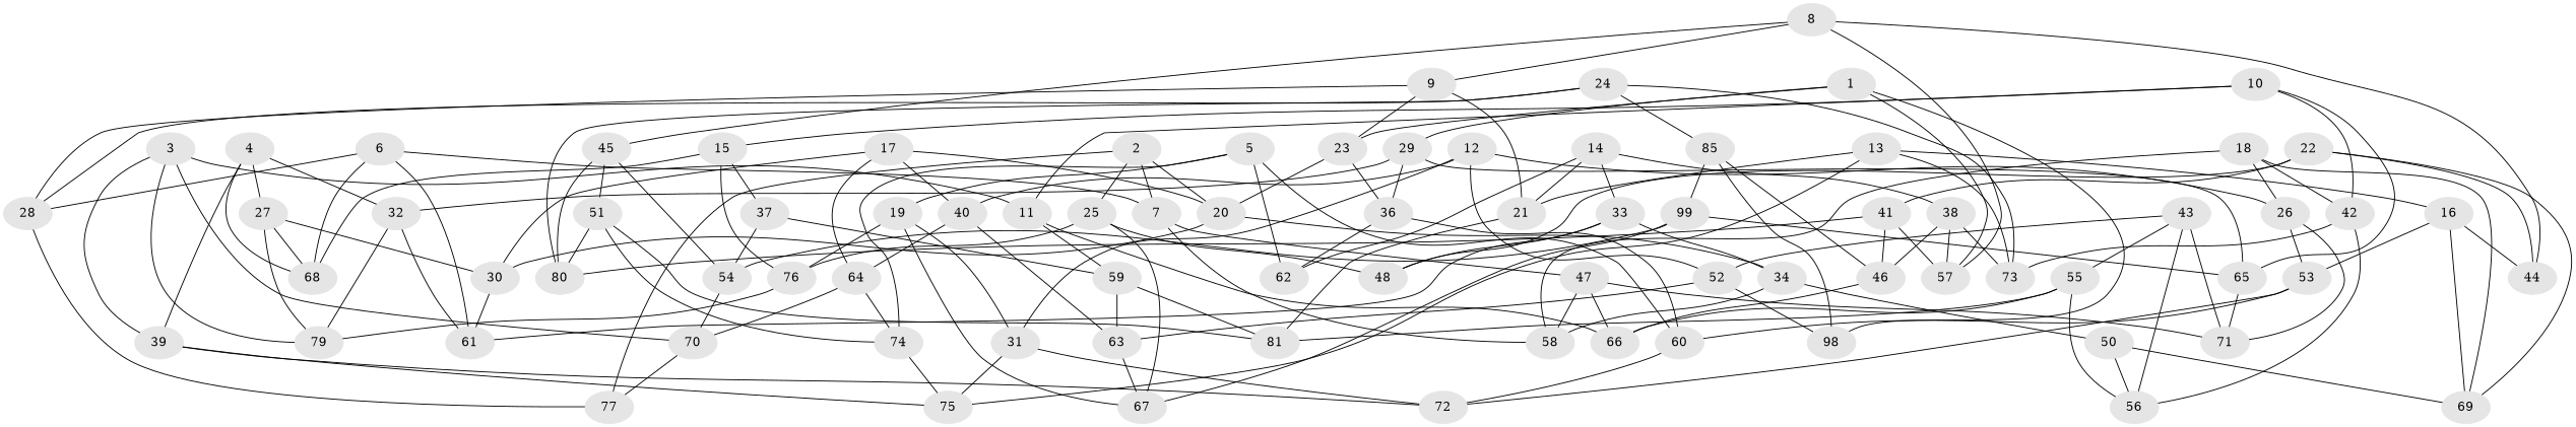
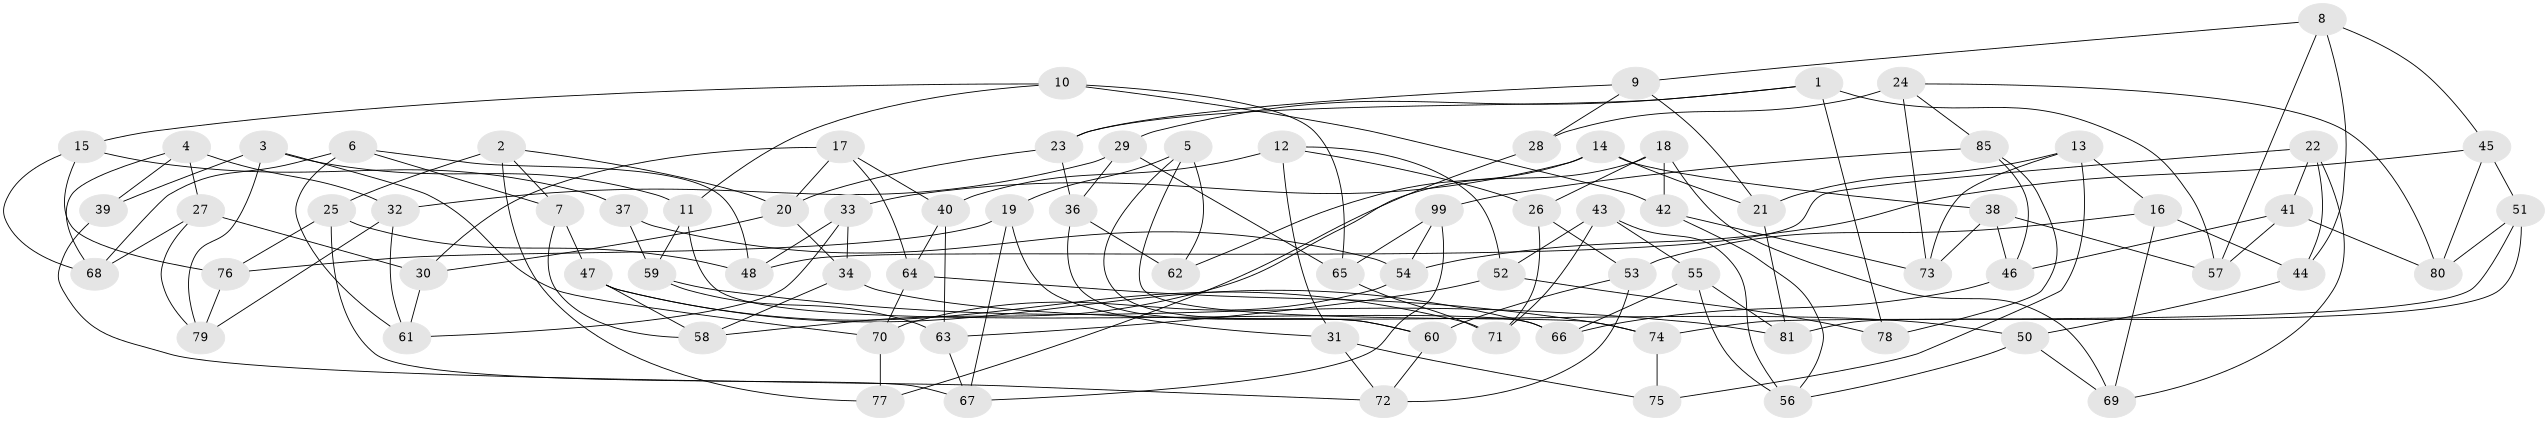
  graph {
    node [color=gray90 style=filled]
    1
    23
    29
    57
-   78 [label=98]
+   78
    20
    36
    32
    65
    2
    7
    25
    77
    47
    58
    30
    34
    76
    67
    48
    3
    11
    39
    70
    79
    59
    66
    75
    72
    4
    27
    68
    61
    5
    19
    60
    62
    74
    31
    6
    28
    71
    8
    9
    44
    45
    21
    50
    80
    54
    51
    81
    10
    15
    42
    37
    73
    56
    63
    12
    26
    40
    52
    53
    64
    13
    16
    69
    14
    33
    38
    46
    17
    18
    22
    41
    24
    n78 [label=85]
    n79 [label=99]
    43
    55
    1 -- 23
    1 -- 29
    1 -- 57
    1 -- 78
    23 -- 20
    23 -- 36
    29 -- 36
    29 -- 32
    29 -- 65
    20 -- 30
    20 -- 34
    36 -- 60
    36 -- 62
    32 -- 79
    32 -- 61
    65 -- 71
    2 -- 20
    2 -- 7
    2 -- 25
    2 -- 77
    7 -- 47
    7 -- 58
    25 -- 76
    25 -- 67
    25 -- 48
    47 -- 58
    47 -- 66
    47 -- 71
    30 -- 61
    34 -- 58
    34 -- 50
    76 -- 79
    3 -- 11
    3 -- 39
    3 -- 70
    3 -- 79
    11 -- 59
    11 -- 66
-   39 -- 75
    39 -- 72
    70 -- 77
    59 -- 81
    59 -- 63
    4 -- 32
    4 -- 39
    4 -- 27
    4 -- 68
    27 -- 30
    27 -- 79
    27 -- 68
    5 -- 19
    5 -- 60
    5 -- 62
    5 -- 74
    19 -- 76
    19 -- 67
    19 -- 31
    60 -- 72
    74 -- 75
    31 -- 75
    31 -- 72
    6 -- 7
    6 -- 68
    6 -- 61
-   6 -- 28
+   6 -- 48
    28 -- 77
    8 -- 57
    8 -- 9
    8 -- 44
    8 -- 45
    9 -- 23
    9 -- 28
    9 -- 21
+   44 -- 50
    45 -- 80
    45 -- 54
    45 -- 51
    21 -- 81
    50 -- 56
    50 -- 69
    54 -- 70
    51 -- 74
    51 -- 80
    51 -- 81
    10 -- 65
    10 -- 11
    10 -- 15
    10 -- 42
    15 -- 76
    15 -- 68
    15 -- 37
    42 -- 73
    42 -- 56
    37 -- 59
    37 -- 54
    63 -- 67
    12 -- 31
    12 -- 26
    12 -- 40
    12 -- 52
    26 -- 71
    26 -- 53
    40 -- 63
    40 -- 64
    52 -- 78
    52 -- 63
    53 -- 72
    53 -- 60
    64 -- 70
    64 -- 74
    13 -- 75
    13 -- 21
    13 -- 73
    13 -- 16
    16 -- 44
    16 -- 53
    16 -- 69
    14 -- 62
    14 -- 21
    14 -- 33
    14 -- 38
    33 -- 34
    33 -- 48
    33 -- 61
    38 -- 57
    38 -- 73
    38 -- 46
    46 -- 66
    17 -- 20
    17 -- 30
    17 -- 40
    17 -- 64
    18 -- 58
    18 -- 42
    18 -- 26
    18 -- 69
    22 -- 48
    22 -- 44
    22 -- 69
    22 -- 41
    41 -- 57
    41 -- 80
    41 -- 46
    24 -- 28
    24 -- 80
    24 -- 73
    24 -- n78
    n78 -- 78
    n78 -- 46
    n78 -- n79
    n79 -- 65
    n79 -- 67
    n79 -- 54
    43 -- 71
    43 -- 56
    43 -- 52
    43 -- 55
    55 -- 66
    55 -- 81
    55 -- 56
  }
